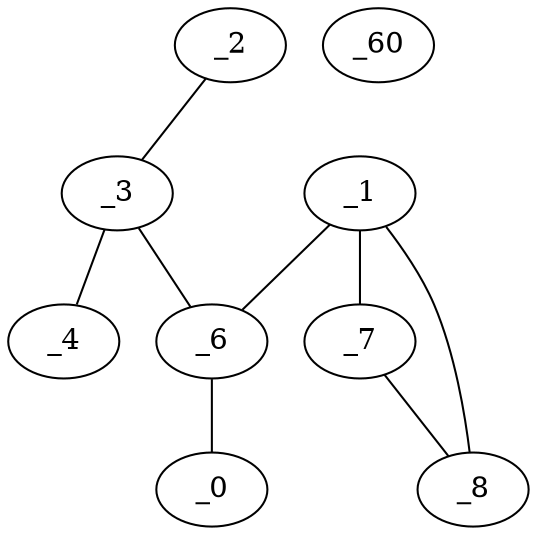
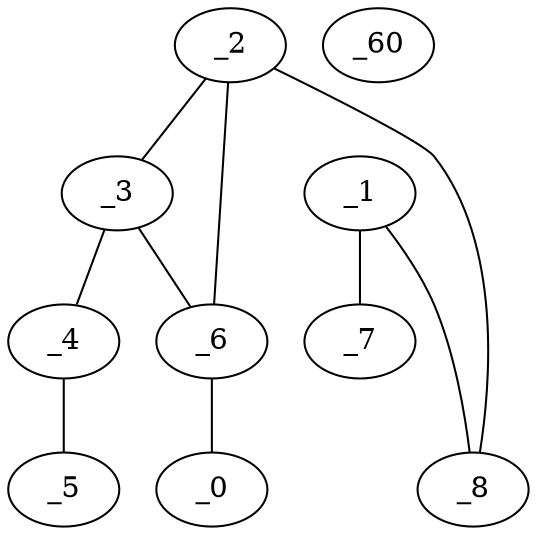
  graph {
    node [charge=0 chem=1 symbol="C  " x=4.5981 y=0]
    edge [valence=1]
    _6
    _1 [x=3.7321 y=0.5]
    _7 [chem=2 symbol="O  " x=3.7321 y=1.5]
    _8 [chem=2 symbol="O  " x=2 y=0.5]
    _2 [x=2.866]
    _3 [x=2.866 y=-1]
    n7 [chem=4 label=_0 symbol="N  " x=5.4641 y=0.5]
    _4 [x=3.732 y=-1.5]
+   _5 [y=-1]
    n10 [chem=7 label=_60 symbol="Cl " x=7.4641]
    _6 -- n7
-   _1 -- _6
+   _2 -- _6
    _1 -- _7
    _1 -- _8
-   _7 -- _8
+   _2 -- _8
    _2 -- _3
    _3 -- _6
    _3 -- _4
+   _4 -- _5
  }
